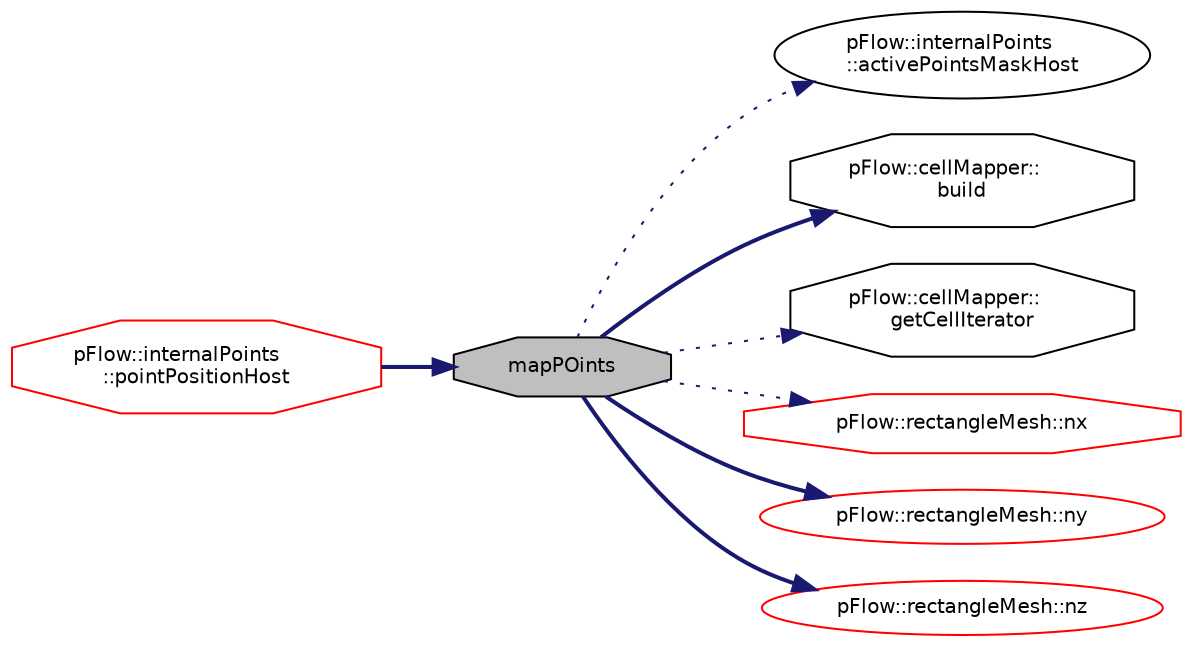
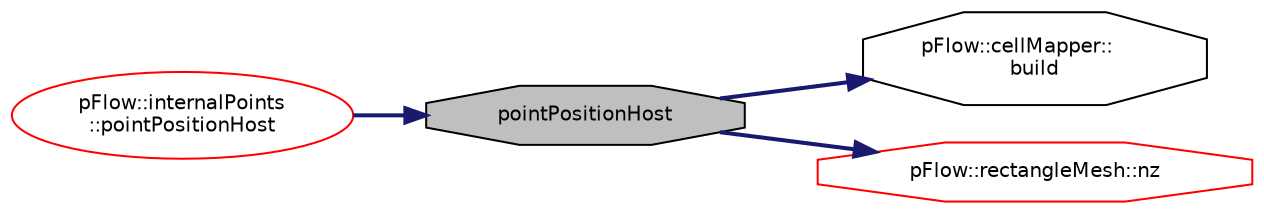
  digraph {
    rankdir=LR
    node [color=black fillcolor=white fontname=Helvetica fontsize=10 shape=octagon style=filled]
    edge [color=midnightblue fontname=Helvetica fontsize=10 labelfontname=Helvetica labelfontsize=10 style=bold]
-   n1 [fillcolor=grey75 fontcolor=black height=0.2 label=mapPOints width=0.4]
-   n2 [height=0.2 label="pFlow::internalPoints\l::activePointsMaskHost" shape=ellipse width=0.4]
+   n1 [fillcolor=grey75 fontcolor=black height=0.2 label=pointPositionHost width=0.4]
    n3 [height=0.2 label="pFlow::cellMapper::\lbuild" width=0.4]
-   n4 [height=0.2 label="pFlow::cellMapper::\lgetCellIterator" width=0.4]
-   n5 [color=red height=0.2 label="pFlow::rectangleMesh::nx" width=0.4]
-   n6 [color=red height=0.2 label="pFlow::rectangleMesh::ny" shape=ellipse width=0.4]
-   n7 [color=red height=0.2 label="pFlow::rectangleMesh::nz" shape=ellipse width=0.4]
-   n8 [color=red height=0.2 label="pFlow::internalPoints\l::pointPositionHost" width=0.4]
-   n1 -> n2 [style=dotted]
+   n7 [color=red height=0.2 label="pFlow::rectangleMesh::nz" width=0.4]
+   n8 [color=red height=0.2 label="pFlow::internalPoints\l::pointPositionHost" shape=ellipse width=0.4]
    n1 -> n3
-   n1 -> n4 [style=dotted]
-   n1 -> n5 [style=dotted]
-   n1 -> n6
    n1 -> n7
    n8 -> n1
  }
